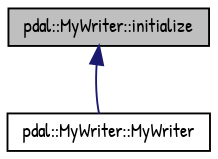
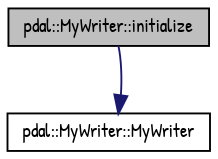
  digraph {
    rankdir=TB
    fontname="Patrick Hand"
    node [color=black fontname="Patrick Hand" fontsize=10 shape=record style=filled]
    n1 [fillcolor=grey75 fontcolor=black height=0.2 label="pdal::MyWriter::initialize" width=0.4]
    n2 [fillcolor=white height=0.2 label="pdal::MyWriter::MyWriter" width=0.4]
-   n1 -> n2 [color=midnightblue dir=back fontname="Patrick Hand" fontsize=10 labelfontname=Helvetica labelfontsize=10 style=solid]
+   n2 -> n1 [color=midnightblue dir=back fontname="Patrick Hand" fontsize=10 labelfontname=Helvetica labelfontsize=10 style=solid]
  }
